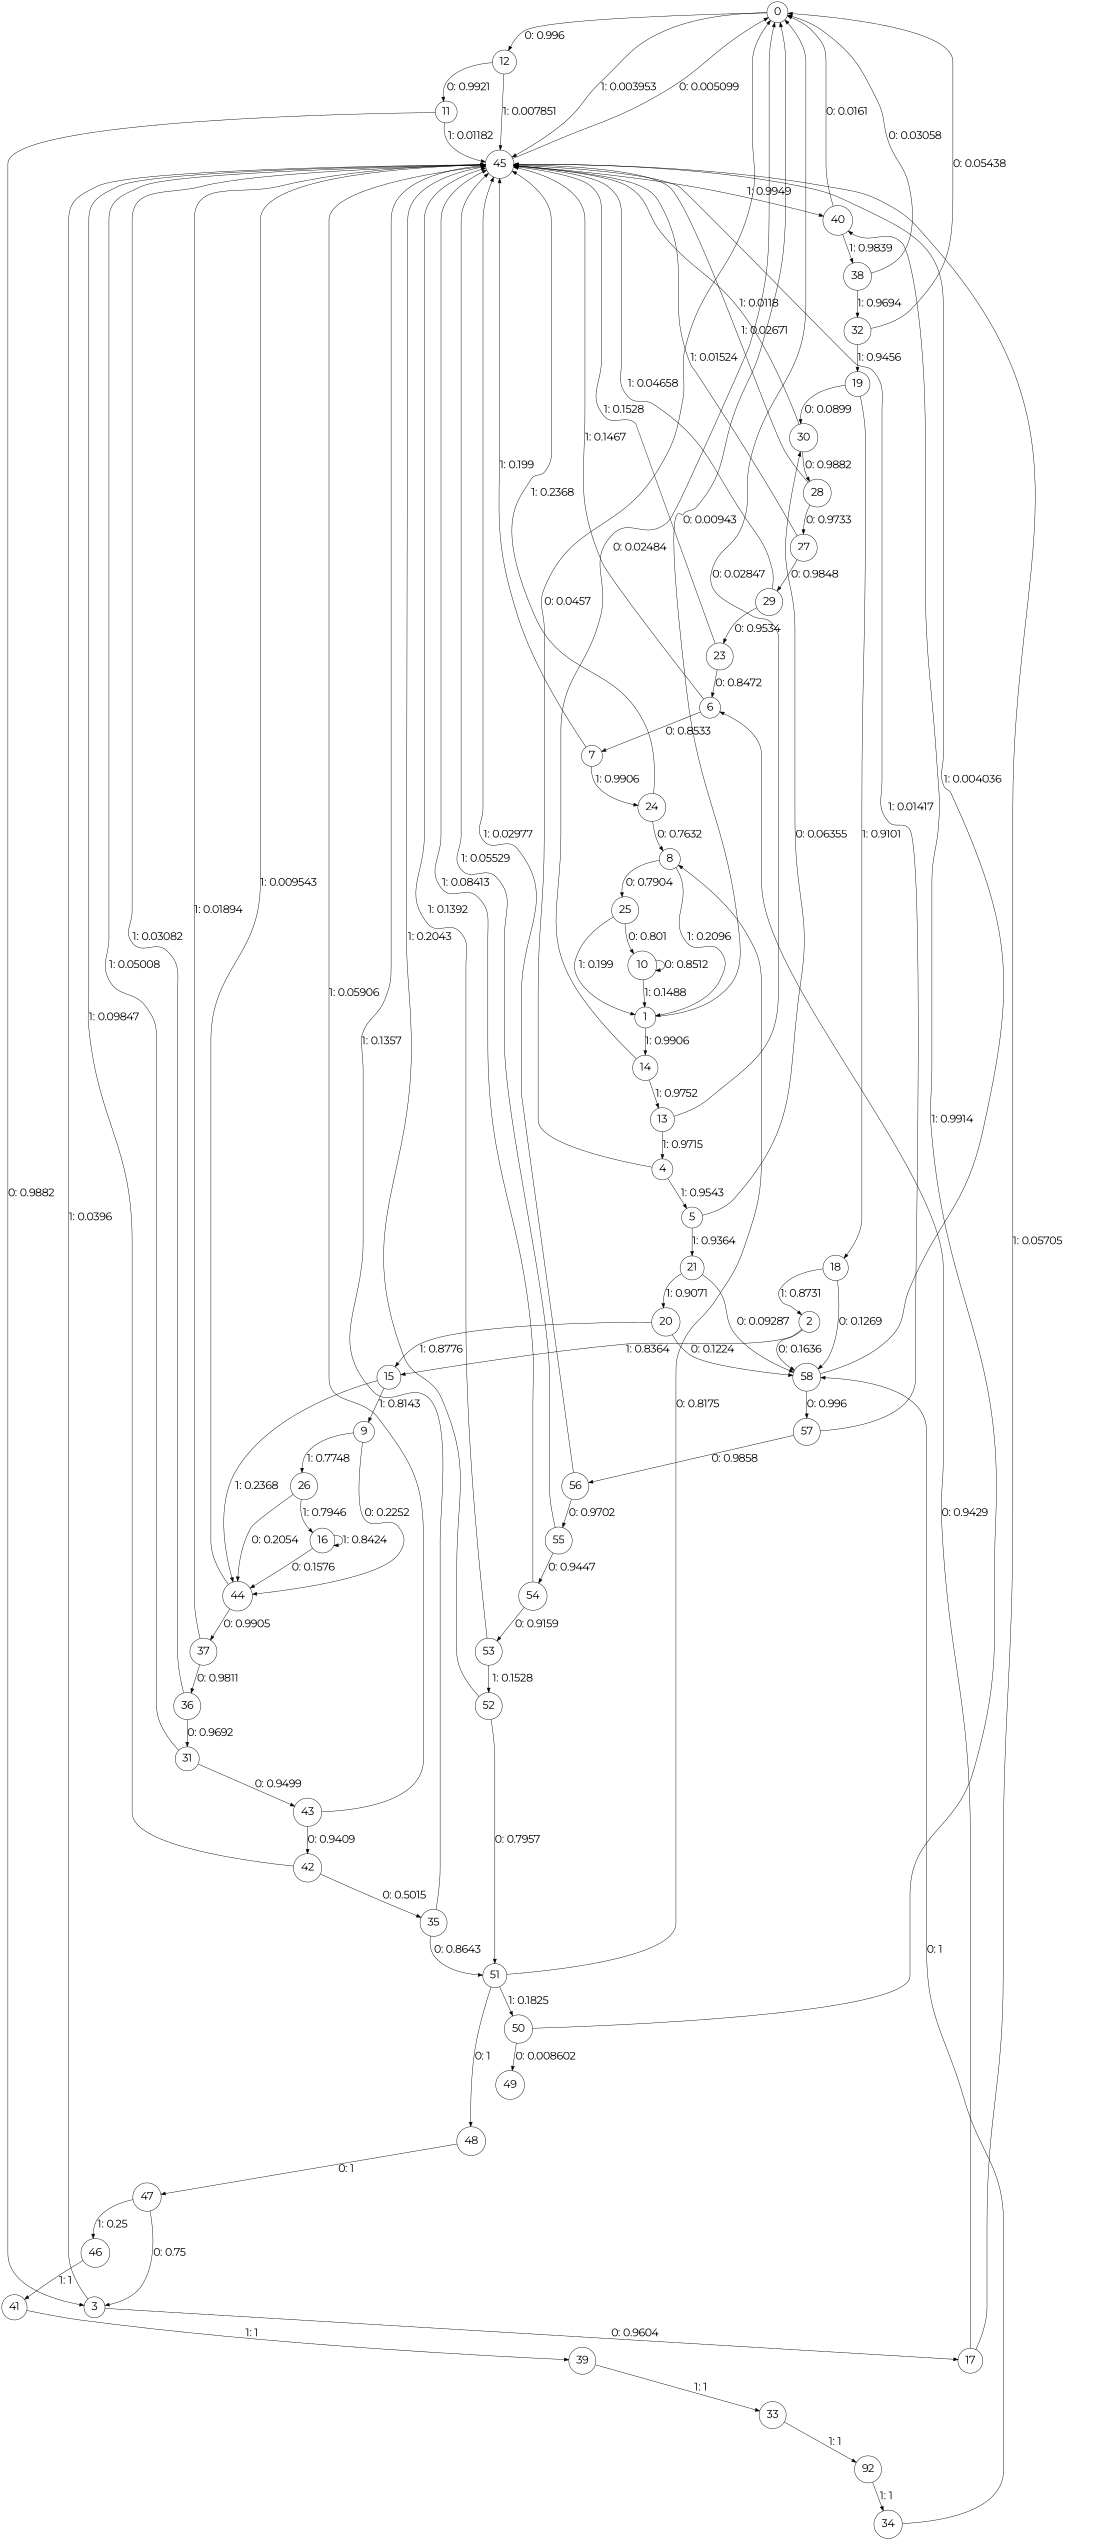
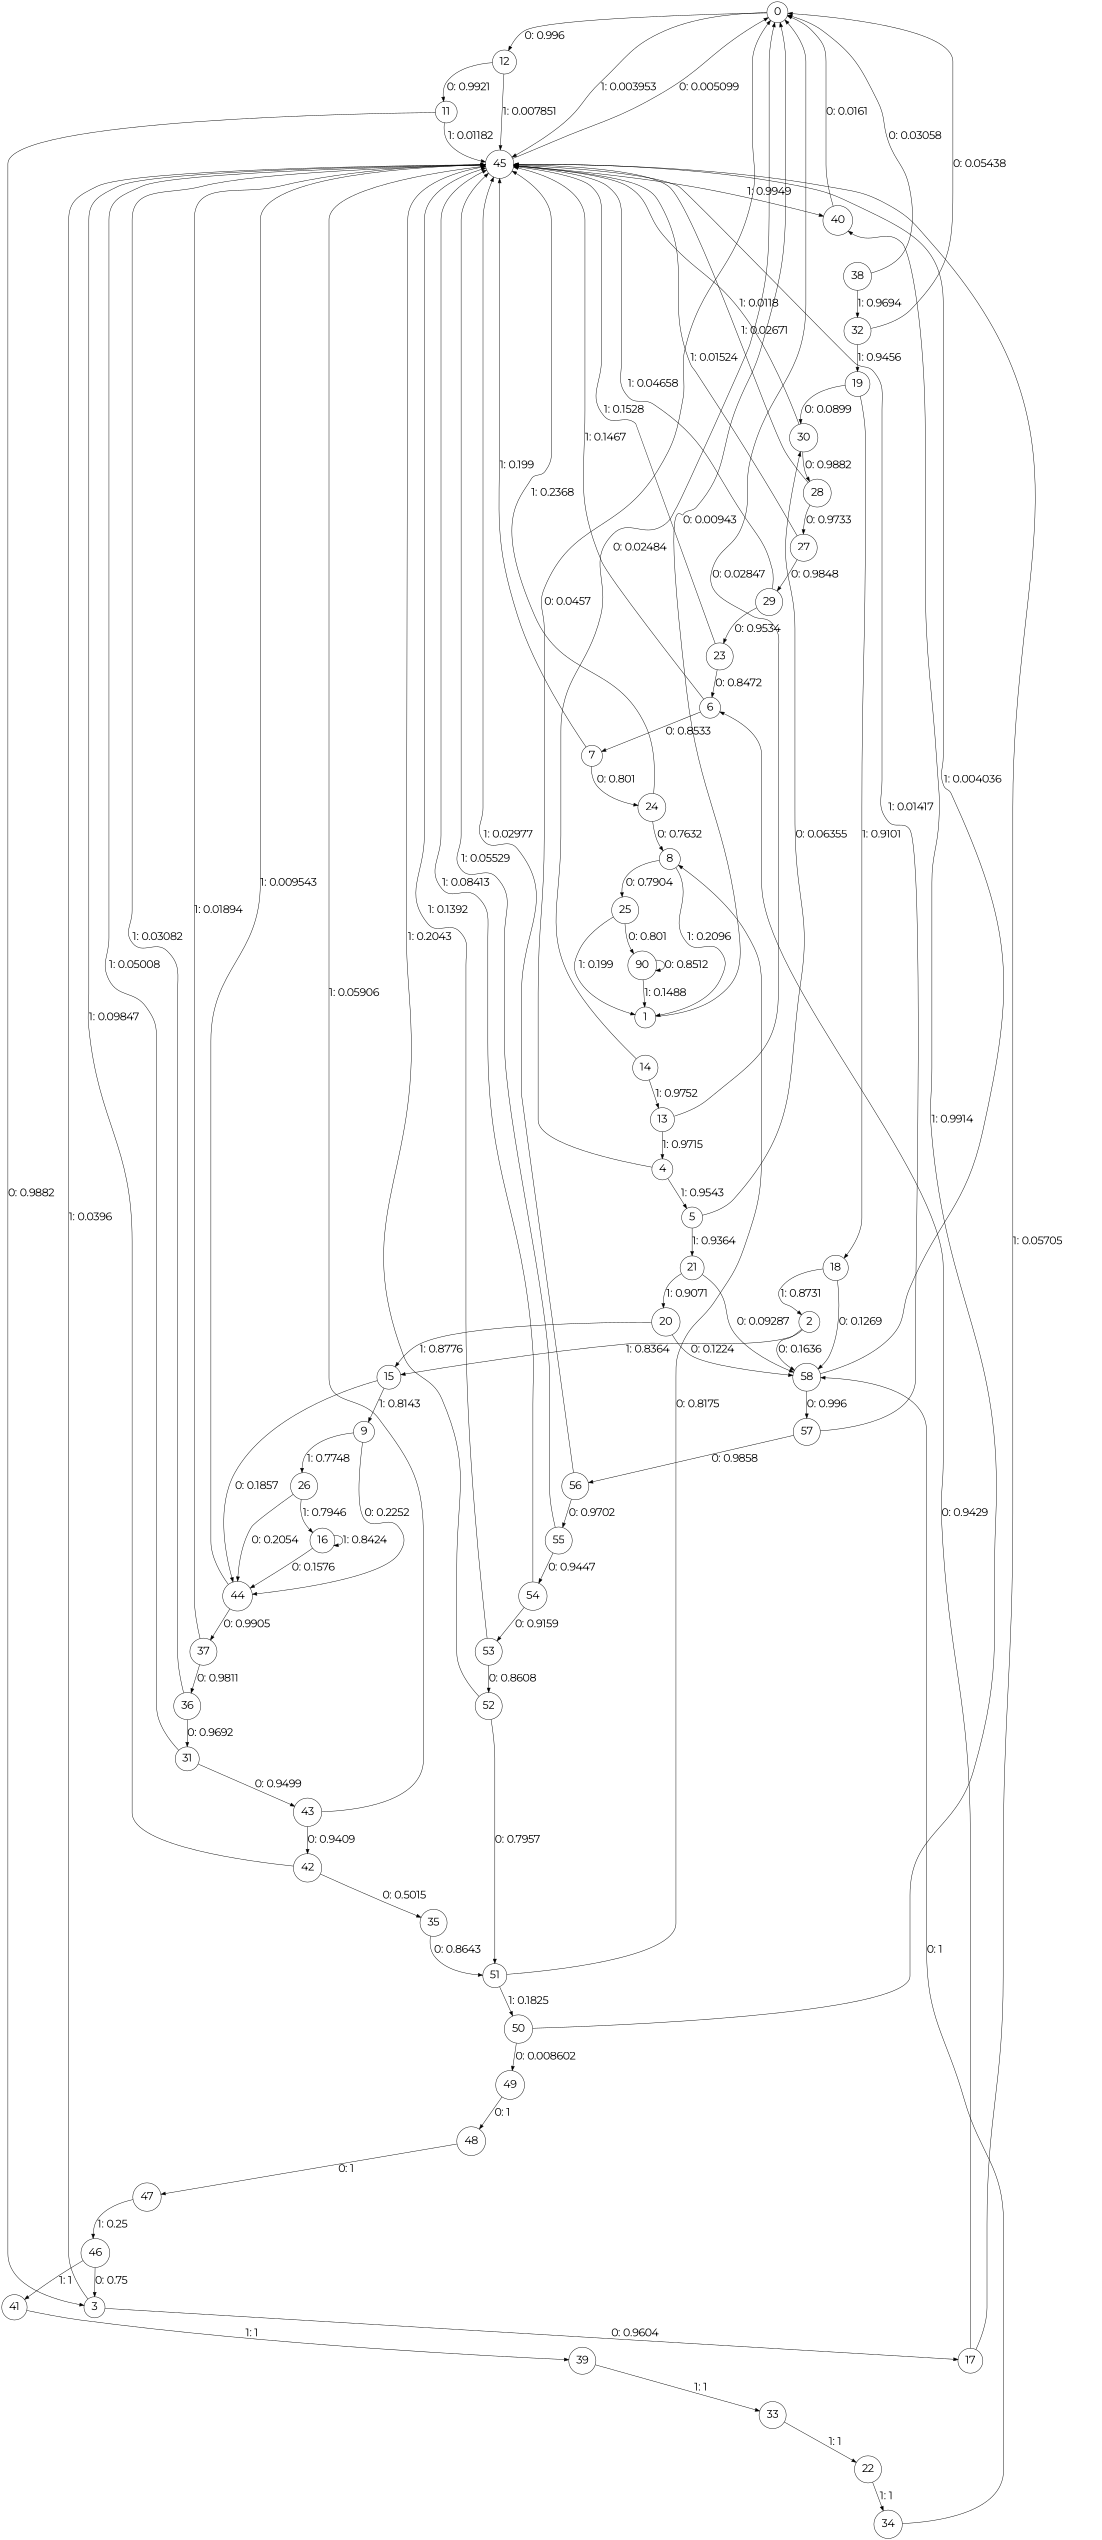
  digraph {
    fontname=Montserrat
    node [fontname=Montserrat fontsize=24 shape=circle]
    edge [fontname=Montserrat fontsize=24]
    0
    12
    45
    11
    40
    3
    38
    1
    14
    13
    4
    2
    58
    15
    57
    9
    44
    56
    26
    37
    17
    6
    7
    5
    30
    21
    28
    20
    27
    24
    8
    25
-   10
+   10 [label=90]
    16
    36
    18
    19
-   22 [label=92]
+   22
    34
    23
    29
    31
    43
    42
    35
    32
    33
    51
    50
    49
    39
    41
    46
    47
    48
    52
    53
    54
    55
    0 -> 12 [label="0: 0.996    "]
    0 -> 45 [label="1: 0.003953  "]
    12 -> 45 [label="1: 0.007851  "]
    12 -> 11 [label="0: 0.9921   "]
    45 -> 0 [label="0: 0.005099  "]
    45 -> 40 [label="1: 0.9949   "]
    11 -> 45 [label="1: 0.01182  "]
    11 -> 3 [label="0: 0.9882   "]
    40 -> 0 [label="0: 0.0161   "]
-   40 -> 38 [label="1: 0.9839   "]
    3 -> 45 [label="1: 0.0396   "]
    3 -> 17 [label="0: 0.9604   "]
    38 -> 0 [label="0: 0.03058  "]
    38 -> 32 [label="1: 0.9694   "]
    1 -> 0 [label="0: 0.00943  "]
-   1 -> 14 [label="1: 0.9906   "]
    14 -> 0 [label="0: 0.02484  "]
    14 -> 13 [label="1: 0.9752   "]
    13 -> 0 [label="0: 0.02847  "]
    13 -> 4 [label="1: 0.9715   "]
    4 -> 0 [label="0: 0.0457   "]
    4 -> 5 [label="1: 0.9543   "]
    2 -> 58 [label="0: 0.1636   "]
    2 -> 15 [label="1: 0.8364   "]
    58 -> 45 [label="1: 0.004036  "]
    58 -> 57 [label="0: 0.996    "]
    15 -> 9 [label="1: 0.8143   "]
-   15 -> 44 [label="1: 0.2368   "]
+   15 -> 44 [label="0: 0.1857   "]
    57 -> 45 [label="1: 0.01417  "]
    57 -> 56 [label="0: 0.9858   "]
    9 -> 44 [label="0: 0.2252   "]
    9 -> 26 [label="1: 0.7748   "]
    44 -> 45 [label="1: 0.009543  "]
    44 -> 37 [label="0: 0.9905   "]
    56 -> 45 [label="1: 0.02977  "]
    56 -> 55 [label="0: 0.9702   "]
    26 -> 44 [label="0: 0.2054   "]
    26 -> 16 [label="1: 0.7946   "]
    37 -> 45 [label="1: 0.01894  "]
    37 -> 36 [label="0: 0.9811   "]
    17 -> 45 [label="1: 0.05705  "]
    17 -> 6 [label="0: 0.9429   "]
    6 -> 45 [label="1: 0.1467   "]
    6 -> 7 [label="0: 0.8533   "]
    7 -> 45 [label="1: 0.199    "]
-   7 -> 24 [label="1: 0.9906   "]
+   7 -> 24 [label="0: 0.801    "]
    5 -> 30 [label="0: 0.06355  "]
    5 -> 21 [label="1: 0.9364   "]
    30 -> 45 [label="1: 0.0118   "]
    30 -> 28 [label="0: 0.9882   "]
    21 -> 58 [label="0: 0.09287  "]
    21 -> 20 [label="1: 0.9071   "]
    28 -> 45 [label="1: 0.02671  "]
    28 -> 27 [label="0: 0.9733   "]
    20 -> 58 [label="0: 0.1224   "]
    20 -> 15 [label="1: 0.8776   "]
    27 -> 45 [label="1: 0.01524  "]
    27 -> 29 [label="0: 0.9848   "]
    24 -> 45 [label="1: 0.2368   "]
    24 -> 8 [label="0: 0.7632   "]
    8 -> 1 [label="1: 0.2096   "]
    8 -> 25 [label="0: 0.7904   "]
    25 -> 1 [label="1: 0.199    "]
    25 -> 10 [label="0: 0.801    "]
    10 -> 1 [label="1: 0.1488   "]
    10 -> 10 [label="0: 0.8512   "]
    16 -> 44 [label="0: 0.1576   "]
    16 -> 16 [label="1: 0.8424   "]
    36 -> 45 [label="1: 0.03082  "]
    36 -> 31 [label="0: 0.9692   "]
    18 -> 2 [label="1: 0.8731   "]
    18 -> 58 [label="0: 0.1269   "]
    19 -> 30 [label="0: 0.0899   "]
    19 -> 18 [label="1: 0.9101   "]
    22 -> 34 [label="1: 1        "]
    34 -> 58 [label="0: 1        "]
    23 -> 45 [label="1: 0.1528   "]
    23 -> 6 [label="0: 0.8472   "]
    29 -> 45 [label="1: 0.04658  "]
    29 -> 23 [label="0: 0.9534   "]
    31 -> 45 [label="1: 0.05008  "]
    31 -> 43 [label="0: 0.9499   "]
    43 -> 45 [label="1: 0.05906  "]
    43 -> 42 [label="0: 0.9409   "]
    42 -> 45 [label="1: 0.09847  "]
    42 -> 35 [label="0: 0.5015   "]
-   35 -> 45 [label="1: 0.1357   "]
    35 -> 51 [label="0: 0.8643   "]
    32 -> 0 [label="0: 0.05438  "]
    32 -> 19 [label="1: 0.9456   "]
    33 -> 22 [label="1: 1        "]
    51 -> 8 [label="0: 0.8175   "]
    51 -> 50 [label="1: 0.1825   "]
    50 -> 40 [label="1: 0.9914   "]
    50 -> 49 [label="0: 0.008602  "]
-   51 -> 48 [label="0: 1        "]
+   49 -> 48 [label="0: 1        "]
    39 -> 33 [label="1: 1        "]
    41 -> 39 [label="1: 1        "]
    46 -> 41 [label="1: 1        "]
-   47 -> 3 [label="0: 0.75     "]
+   46 -> 3 [label="0: 0.75     "]
    47 -> 46 [label="1: 0.25     "]
    48 -> 47 [label="0: 1        "]
    52 -> 45 [label="1: 0.2043   "]
    52 -> 51 [label="0: 0.7957   "]
    53 -> 45 [label="1: 0.1392   "]
-   53 -> 52 [label="1: 0.1528   "]
+   53 -> 52 [label="0: 0.8608   "]
    54 -> 45 [label="1: 0.08413  "]
    54 -> 53 [label="0: 0.9159   "]
    55 -> 45 [label="1: 0.05529  "]
    55 -> 54 [label="0: 0.9447   "]
  }
